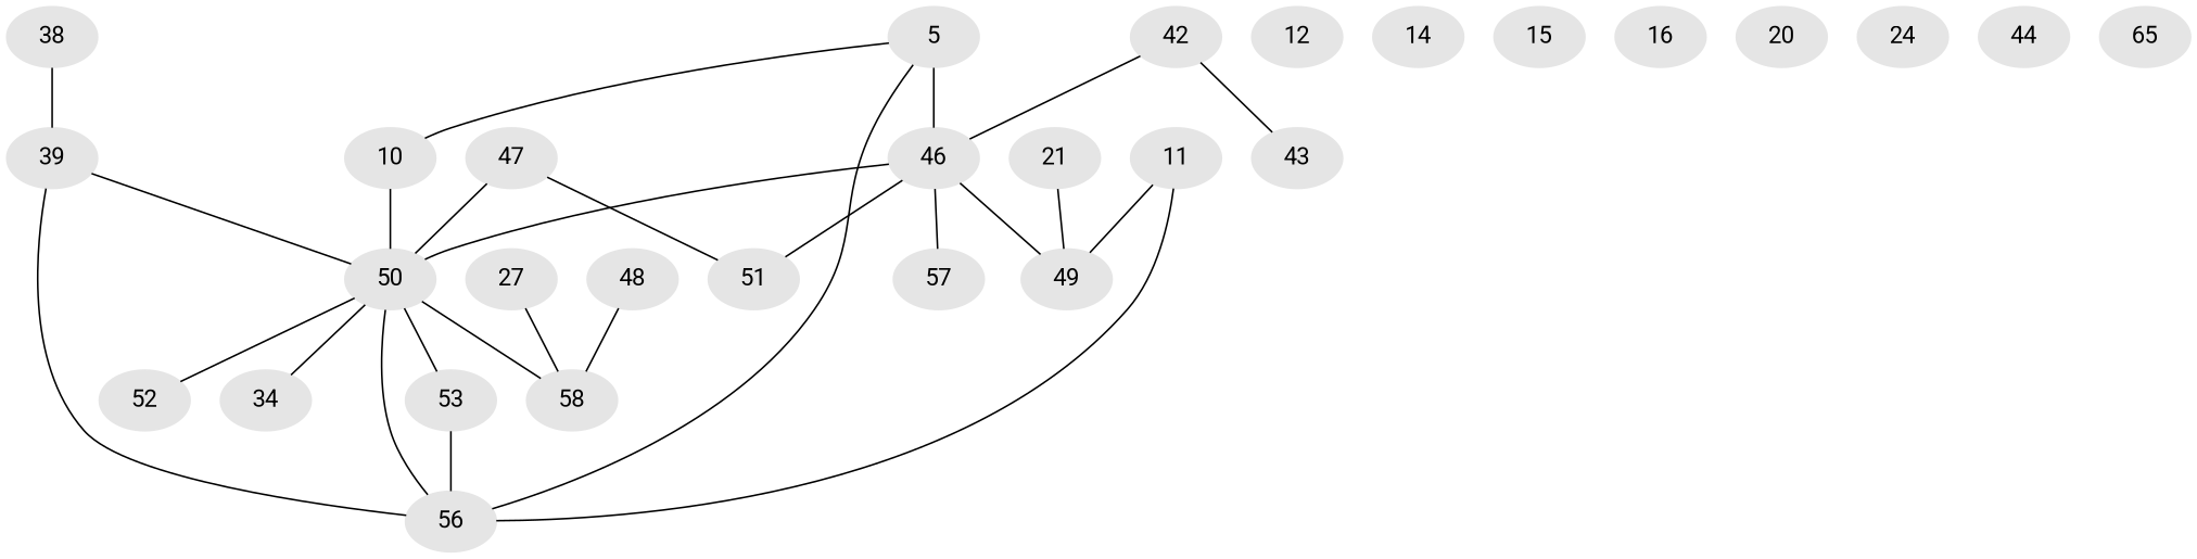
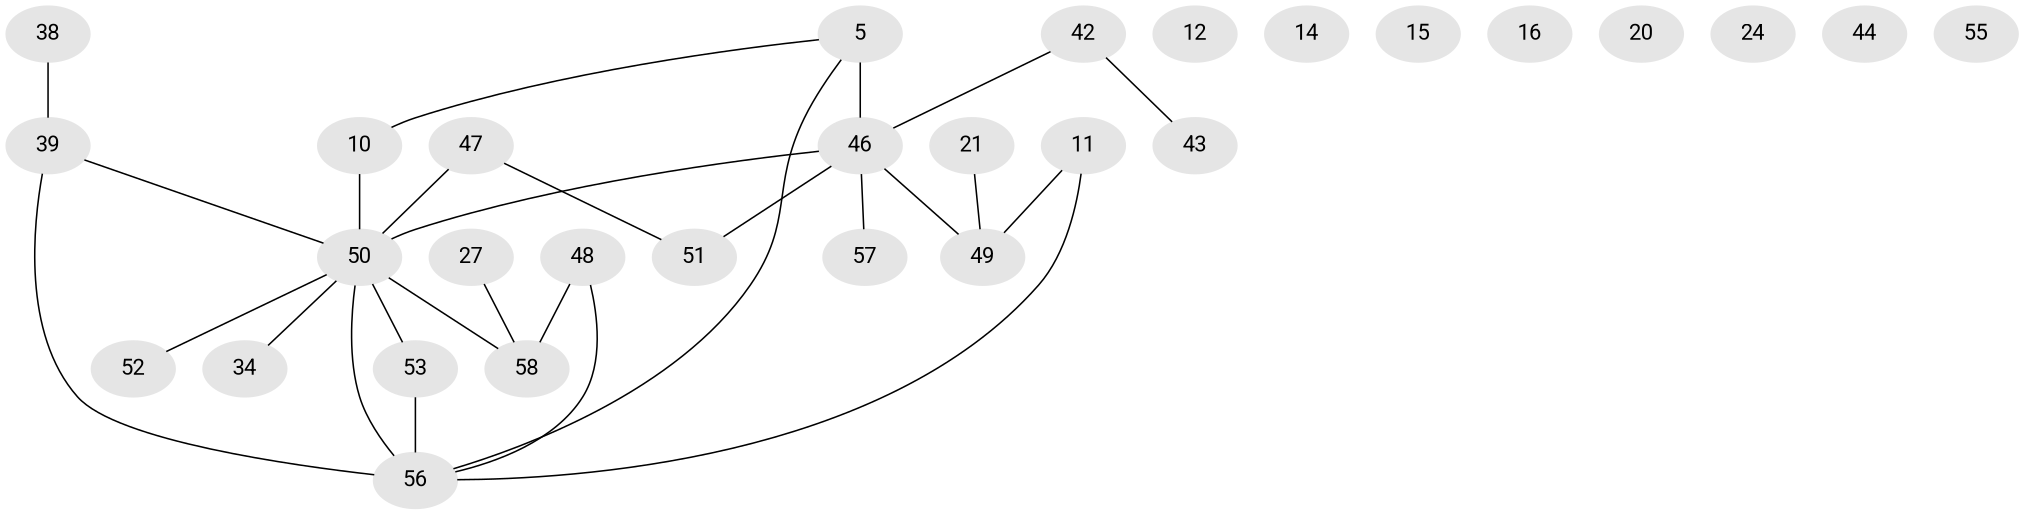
  graph {
    fontname=Roboto
    node [color=gray90 fontname=Roboto style=filled]
    edge [fontname=Roboto]
    5 [super="+3"]
    10
    46 [super="+40"]
    56 [super="+29+25+45"]
    50 [super="+34+30+37+9"]
    49 [super="+19"]
    51
    57
    58 [super="+7"]
    52 [super="+41"]
    53
    n12 [label=34]
    11
    12
    14
    15
    16
    20
    21
    24
    27
    38
    39
    42
    43
    44
    47
    48
-   55 [label=65]
+   55
    5 -- 10
    5 -- 46 [weight=3]
    5 -- 56
    10 -- 50
    46 -- 50 [weight=2]
    46 -- 49
    46 -- 51
    46 -- 57
    50 -- 56
    50 -- 58 [weight=3]
    50 -- 52
    50 -- 53
    50 -- n12
    53 -- 56 [weight=2]
    11 -- 56
    11 -- 49 [weight=2]
    21 -- 49
    27 -- 58 [weight=2]
    38 -- 39
    39 -- 56 [weight=2]
    39 -- 50
    42 -- 46
    42 -- 43
    47 -- 50 [weight=2]
    47 -- 51
+   48 -- 56
    48 -- 58
  }
